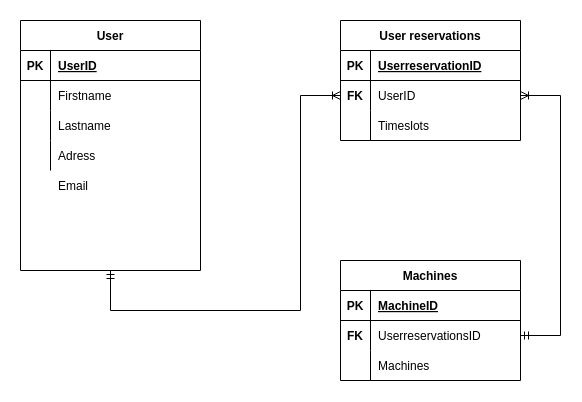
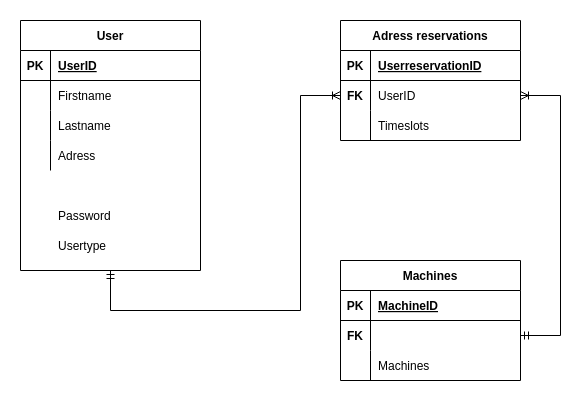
  <mxCell id="0" />
  <mxCell id="1" parent="0" />
  <mxCell id="2" value="User" style="shape=table;startSize=30;container=1;collapsible=1;childLayout=tableLayout;fixedRows=1;rowLines=0;fontStyle=1;align=center;resizeLast=1;" parent="1" vertex="1"><mxGeometry x="20" y="20" width="180" height="250" as="geometry" /></mxCell>
  <mxCell id="3" value="" style="shape=tableRow;horizontal=0;startSize=0;swimlaneHead=0;swimlaneBody=0;fillColor=none;collapsible=0;dropTarget=0;points=[[0,0.5],[1,0.5]];portConstraint=eastwest;top=0;left=0;right=0;bottom=1;" parent="2" vertex="1"><mxGeometry y="30" width="180" height="30" as="geometry" /></mxCell>
  <mxCell id="4" value="PK" style="shape=partialRectangle;connectable=0;fillColor=none;top=0;left=0;bottom=0;right=0;fontStyle=1;overflow=hidden;" parent="3" vertex="1"><mxGeometry width="30" height="30" as="geometry"><mxRectangle width="30" height="30" as="alternateBounds" /></mxGeometry></mxCell>
  <mxCell id="5" value="UserID" style="shape=partialRectangle;connectable=0;fillColor=none;top=0;left=0;bottom=0;right=0;align=left;spacingLeft=6;fontStyle=5;overflow=hidden;" parent="3" vertex="1"><mxGeometry x="30" width="150" height="30" as="geometry"><mxRectangle width="150" height="30" as="alternateBounds" /></mxGeometry></mxCell>
  <mxCell id="6" value="" style="shape=tableRow;horizontal=0;startSize=0;swimlaneHead=0;swimlaneBody=0;fillColor=none;collapsible=0;dropTarget=0;points=[[0,0.5],[1,0.5]];portConstraint=eastwest;top=0;left=0;right=0;bottom=0;" parent="2" vertex="1"><mxGeometry y="60" width="180" height="30" as="geometry" /></mxCell>
  <mxCell id="7" value="" style="shape=partialRectangle;connectable=0;fillColor=none;top=0;left=0;bottom=0;right=0;editable=1;overflow=hidden;" parent="6" vertex="1"><mxGeometry width="30" height="30" as="geometry"><mxRectangle width="30" height="30" as="alternateBounds" /></mxGeometry></mxCell>
  <mxCell id="8" value="Firstname" style="shape=partialRectangle;connectable=0;fillColor=none;top=0;left=0;bottom=0;right=0;align=left;spacingLeft=6;overflow=hidden;" parent="6" vertex="1"><mxGeometry x="30" width="150" height="30" as="geometry"><mxRectangle width="150" height="30" as="alternateBounds" /></mxGeometry></mxCell>
  <mxCell id="9" value="" style="shape=tableRow;horizontal=0;startSize=0;swimlaneHead=0;swimlaneBody=0;fillColor=none;collapsible=0;dropTarget=0;points=[[0,0.5],[1,0.5]];portConstraint=eastwest;top=0;left=0;right=0;bottom=0;" parent="2" vertex="1"><mxGeometry y="90" width="180" height="30" as="geometry" /></mxCell>
  <mxCell id="10" value="" style="shape=partialRectangle;connectable=0;fillColor=none;top=0;left=0;bottom=0;right=0;editable=1;overflow=hidden;" parent="9" vertex="1"><mxGeometry width="30" height="30" as="geometry"><mxRectangle width="30" height="30" as="alternateBounds" /></mxGeometry></mxCell>
  <mxCell id="11" value="Lastname" style="shape=partialRectangle;connectable=0;fillColor=none;top=0;left=0;bottom=0;right=0;align=left;spacingLeft=6;overflow=hidden;" parent="9" vertex="1"><mxGeometry x="30" width="150" height="30" as="geometry"><mxRectangle width="150" height="30" as="alternateBounds" /></mxGeometry></mxCell>
  <mxCell id="12" value="" style="shape=tableRow;horizontal=0;startSize=0;swimlaneHead=0;swimlaneBody=0;fillColor=none;collapsible=0;dropTarget=0;points=[[0,0.5],[1,0.5]];portConstraint=eastwest;top=0;left=0;right=0;bottom=0;" parent="2" vertex="1"><mxGeometry y="120" width="180" height="30" as="geometry" /></mxCell>
  <mxCell id="13" value="" style="shape=partialRectangle;connectable=0;fillColor=none;top=0;left=0;bottom=0;right=0;editable=1;overflow=hidden;" parent="12" vertex="1"><mxGeometry width="30" height="30" as="geometry"><mxRectangle width="30" height="30" as="alternateBounds" /></mxGeometry></mxCell>
  <mxCell id="14" value="Adress" style="shape=partialRectangle;connectable=0;fillColor=none;top=0;left=0;bottom=0;right=0;align=left;spacingLeft=6;overflow=hidden;" parent="12" vertex="1"><mxGeometry x="30" width="150" height="30" as="geometry"><mxRectangle width="150" height="30" as="alternateBounds" /></mxGeometry></mxCell>
- <mxCell id="15" value="User reservations" style="shape=table;startSize=30;container=1;collapsible=1;childLayout=tableLayout;fixedRows=1;rowLines=0;fontStyle=1;align=center;resizeLast=1;" parent="1" vertex="1"><mxGeometry x="340" y="20" width="180" height="120" as="geometry" /></mxCell>
+ <mxCell id="15" value="Adress reservations" style="shape=table;startSize=30;container=1;collapsible=1;childLayout=tableLayout;fixedRows=1;rowLines=0;fontStyle=1;align=center;resizeLast=1;" parent="1" vertex="1"><mxGeometry x="340" y="20" width="180" height="120" as="geometry" /></mxCell>
  <mxCell id="16" value="" style="shape=tableRow;horizontal=0;startSize=0;swimlaneHead=0;swimlaneBody=0;fillColor=none;collapsible=0;dropTarget=0;points=[[0,0.5],[1,0.5]];portConstraint=eastwest;top=0;left=0;right=0;bottom=1;" parent="15" vertex="1"><mxGeometry y="30" width="180" height="30" as="geometry" /></mxCell>
  <mxCell id="17" value="PK" style="shape=partialRectangle;connectable=0;fillColor=none;top=0;left=0;bottom=0;right=0;fontStyle=1;overflow=hidden;" parent="16" vertex="1"><mxGeometry width="30" height="30" as="geometry"><mxRectangle width="30" height="30" as="alternateBounds" /></mxGeometry></mxCell>
  <mxCell id="18" value="UserreservationID" style="shape=partialRectangle;connectable=0;fillColor=none;top=0;left=0;bottom=0;right=0;align=left;spacingLeft=6;fontStyle=5;overflow=hidden;" parent="16" vertex="1"><mxGeometry x="30" width="150" height="30" as="geometry"><mxRectangle width="150" height="30" as="alternateBounds" /></mxGeometry></mxCell>
  <mxCell id="19" value="" style="shape=tableRow;horizontal=0;startSize=0;swimlaneHead=0;swimlaneBody=0;fillColor=none;collapsible=0;dropTarget=0;points=[[0,0.5],[1,0.5]];portConstraint=eastwest;top=0;left=0;right=0;bottom=0;" parent="15" vertex="1"><mxGeometry y="60" width="180" height="30" as="geometry" /></mxCell>
  <mxCell id="20" value="" style="shape=partialRectangle;connectable=0;fillColor=none;top=0;left=0;bottom=0;right=0;editable=1;overflow=hidden;" parent="19" vertex="1"><mxGeometry width="30" height="30" as="geometry"><mxRectangle width="30" height="30" as="alternateBounds" /></mxGeometry></mxCell>
  <mxCell id="21" value="" style="shape=partialRectangle;connectable=0;fillColor=none;top=0;left=0;bottom=0;right=0;align=left;spacingLeft=6;overflow=hidden;" parent="19" vertex="1"><mxGeometry x="30" width="150" height="30" as="geometry"><mxRectangle width="150" height="30" as="alternateBounds" /></mxGeometry></mxCell>
  <mxCell id="22" value="" style="shape=tableRow;horizontal=0;startSize=0;swimlaneHead=0;swimlaneBody=0;fillColor=none;collapsible=0;dropTarget=0;points=[[0,0.5],[1,0.5]];portConstraint=eastwest;top=0;left=0;right=0;bottom=0;" parent="15" vertex="1"><mxGeometry y="90" width="180" height="30" as="geometry" /></mxCell>
  <mxCell id="23" value="" style="shape=partialRectangle;connectable=0;fillColor=none;top=0;left=0;bottom=0;right=0;editable=1;overflow=hidden;" parent="22" vertex="1"><mxGeometry width="30" height="30" as="geometry"><mxRectangle width="30" height="30" as="alternateBounds" /></mxGeometry></mxCell>
  <mxCell id="24" value="Timeslots" style="shape=partialRectangle;connectable=0;fillColor=none;top=0;left=0;bottom=0;right=0;align=left;spacingLeft=6;overflow=hidden;" parent="22" vertex="1"><mxGeometry x="30" width="150" height="30" as="geometry"><mxRectangle width="150" height="30" as="alternateBounds" /></mxGeometry></mxCell>
  <mxCell id="25" value="Machines" style="shape=table;startSize=30;container=1;collapsible=1;childLayout=tableLayout;fixedRows=1;rowLines=0;fontStyle=1;align=center;resizeLast=1;" parent="1" vertex="1"><mxGeometry x="340" y="260" width="180" height="120" as="geometry" /></mxCell>
  <mxCell id="26" value="" style="shape=tableRow;horizontal=0;startSize=0;swimlaneHead=0;swimlaneBody=0;fillColor=none;collapsible=0;dropTarget=0;points=[[0,0.5],[1,0.5]];portConstraint=eastwest;top=0;left=0;right=0;bottom=1;" parent="25" vertex="1"><mxGeometry y="30" width="180" height="30" as="geometry" /></mxCell>
  <mxCell id="27" value="PK" style="shape=partialRectangle;connectable=0;fillColor=none;top=0;left=0;bottom=0;right=0;fontStyle=1;overflow=hidden;" parent="26" vertex="1"><mxGeometry width="30" height="30" as="geometry"><mxRectangle width="30" height="30" as="alternateBounds" /></mxGeometry></mxCell>
  <mxCell id="28" value="MachineID" style="shape=partialRectangle;connectable=0;fillColor=none;top=0;left=0;bottom=0;right=0;align=left;spacingLeft=6;fontStyle=5;overflow=hidden;" parent="26" vertex="1"><mxGeometry x="30" width="150" height="30" as="geometry"><mxRectangle width="150" height="30" as="alternateBounds" /></mxGeometry></mxCell>
  <mxCell id="29" value="" style="shape=tableRow;horizontal=0;startSize=0;swimlaneHead=0;swimlaneBody=0;fillColor=none;collapsible=0;dropTarget=0;points=[[0,0.5],[1,0.5]];portConstraint=eastwest;top=0;left=0;right=0;bottom=0;" parent="25" vertex="1"><mxGeometry y="60" width="180" height="30" as="geometry" /></mxCell>
  <mxCell id="30" value="" style="shape=partialRectangle;connectable=0;fillColor=none;top=0;left=0;bottom=0;right=0;editable=1;overflow=hidden;" parent="29" vertex="1"><mxGeometry width="30" height="30" as="geometry"><mxRectangle width="30" height="30" as="alternateBounds" /></mxGeometry></mxCell>
  <mxCell id="31" value="" style="shape=partialRectangle;connectable=0;fillColor=none;top=0;left=0;bottom=0;right=0;align=left;spacingLeft=6;overflow=hidden;" parent="29" vertex="1"><mxGeometry x="30" width="150" height="30" as="geometry"><mxRectangle width="150" height="30" as="alternateBounds" /></mxGeometry></mxCell>
  <mxCell id="32" value="" style="shape=tableRow;horizontal=0;startSize=0;swimlaneHead=0;swimlaneBody=0;fillColor=none;collapsible=0;dropTarget=0;points=[[0,0.5],[1,0.5]];portConstraint=eastwest;top=0;left=0;right=0;bottom=0;" parent="25" vertex="1"><mxGeometry y="90" width="180" height="30" as="geometry" /></mxCell>
  <mxCell id="33" value="" style="shape=partialRectangle;connectable=0;fillColor=none;top=0;left=0;bottom=0;right=0;editable=1;overflow=hidden;" parent="32" vertex="1"><mxGeometry width="30" height="30" as="geometry"><mxRectangle width="30" height="30" as="alternateBounds" /></mxGeometry></mxCell>
  <mxCell id="34" value="Machines" style="shape=partialRectangle;connectable=0;fillColor=none;top=0;left=0;bottom=0;right=0;align=left;spacingLeft=6;overflow=hidden;" parent="32" vertex="1"><mxGeometry x="30" width="150" height="30" as="geometry"><mxRectangle width="150" height="30" as="alternateBounds" /></mxGeometry></mxCell>
- <mxCell id="35" value="Email" style="shape=partialRectangle;connectable=0;fillColor=none;top=0;left=0;bottom=0;right=0;align=left;spacingLeft=6;overflow=hidden;" parent="1" vertex="1"><mxGeometry x="50" y="170" width="150" height="30" as="geometry"><mxRectangle width="150" height="30" as="alternateBounds" /></mxGeometry></mxCell>
+ <mxCell id="36" value="Password" style="shape=partialRectangle;connectable=0;fillColor=none;top=0;left=0;bottom=0;right=0;align=left;spacingLeft=6;overflow=hidden;" parent="1" vertex="1"><mxGeometry x="50" y="200" width="150" height="30" as="geometry"><mxRectangle width="150" height="30" as="alternateBounds" /></mxGeometry></mxCell>
  <mxCell id="37" value="" style="fontSize=12;html=1;endArrow=ERoneToMany;startArrow=ERmandOne;rounded=0;entryX=0;entryY=0.5;entryDx=0;entryDy=0;exitX=0.5;exitY=1;exitDx=0;exitDy=0;" parent="1" target="19" edge="1" source="2"><mxGeometry width="100" height="100" relative="1" as="geometry"><mxPoint x="110" y="280" as="sourcePoint" /><mxPoint x="210" y="155" as="targetPoint" /><Array as="points"><mxPoint x="110" y="310" /><mxPoint x="300" y="310" /><mxPoint x="300" y="95" /></Array></mxGeometry></mxCell>
  <mxCell id="38" value="" style="fontSize=12;html=1;endArrow=ERoneToMany;startArrow=ERmandOne;rounded=0;entryX=1;entryY=0.5;entryDx=0;entryDy=0;exitX=1;exitY=0.5;exitDx=0;exitDy=0;" parent="1" source="29" edge="1" target="19"><mxGeometry width="100" height="100" relative="1" as="geometry"><mxPoint x="590" y="310" as="sourcePoint" /><mxPoint x="560" y="120" as="targetPoint" /><Array as="points"><mxPoint x="560" y="335" /><mxPoint x="560" y="95" /></Array></mxGeometry></mxCell>
+ <mxCell id="39" value="Usertype" style="shape=partialRectangle;connectable=0;fillColor=none;top=0;left=0;bottom=0;right=0;align=left;spacingLeft=6;overflow=hidden;" vertex="1" parent="1"><mxGeometry x="50" y="230" width="150" height="30" as="geometry"><mxRectangle width="150" height="30" as="alternateBounds" /></mxGeometry></mxCell>
  <mxCell id="40" value="UserID" style="shape=partialRectangle;connectable=0;fillColor=none;top=0;left=0;bottom=0;right=0;align=left;spacingLeft=6;overflow=hidden;" vertex="1" parent="1"><mxGeometry x="370" y="80" width="150" height="30" as="geometry"><mxRectangle width="150" height="30" as="alternateBounds" /></mxGeometry></mxCell>
  <mxCell id="41" value="FK" style="shape=partialRectangle;connectable=0;fillColor=none;top=0;left=0;bottom=0;right=0;fontStyle=1;overflow=hidden;" vertex="1" parent="1"><mxGeometry x="340" y="80" width="30" height="30" as="geometry"><mxRectangle width="30" height="30" as="alternateBounds" /></mxGeometry></mxCell>
- <mxCell id="42" value="UserreservationsID" style="shape=partialRectangle;connectable=0;fillColor=none;top=0;left=0;bottom=0;right=0;align=left;spacingLeft=6;overflow=hidden;" vertex="1" parent="1"><mxGeometry x="370" y="320" width="150" height="30" as="geometry"><mxRectangle width="150" height="30" as="alternateBounds" /></mxGeometry></mxCell>
  <mxCell id="43" value="FK" style="shape=partialRectangle;connectable=0;fillColor=none;top=0;left=0;bottom=0;right=0;fontStyle=1;overflow=hidden;" vertex="1" parent="1"><mxGeometry x="340" y="320" width="30" height="30" as="geometry"><mxRectangle width="30" height="30" as="alternateBounds" /></mxGeometry></mxCell>
